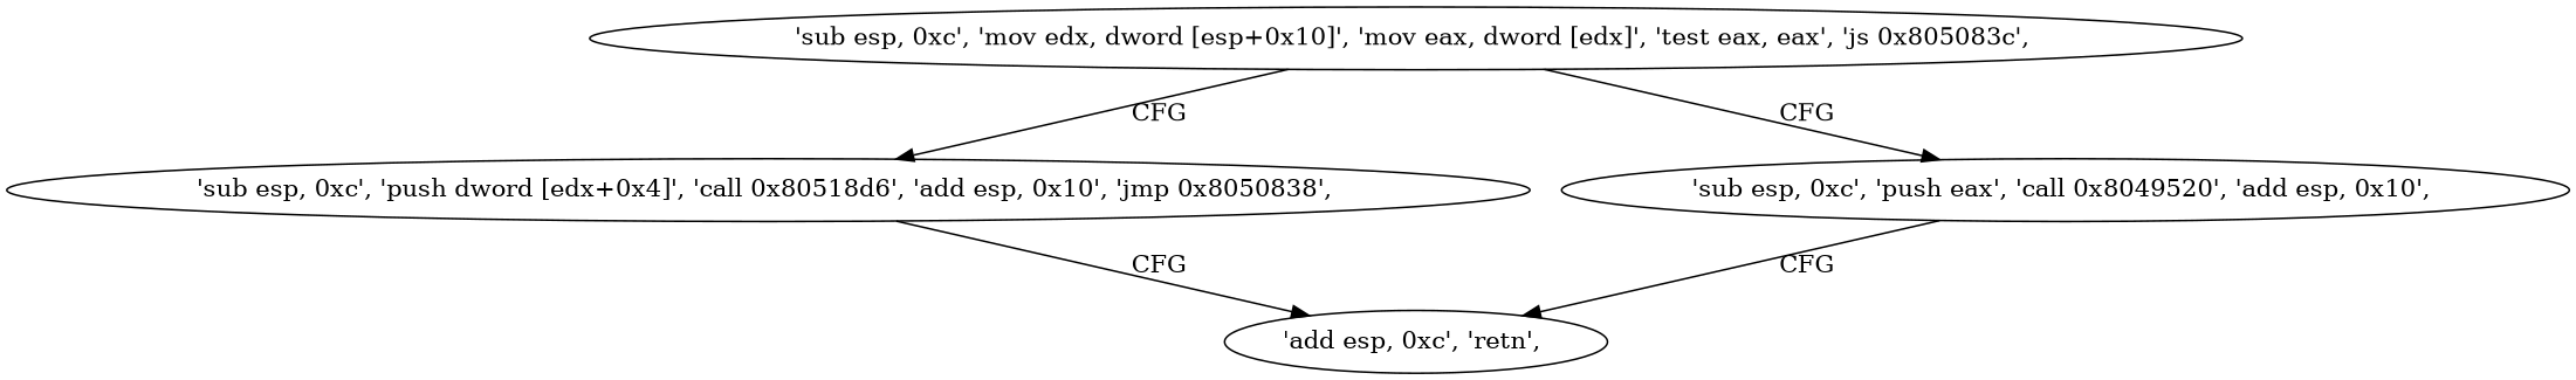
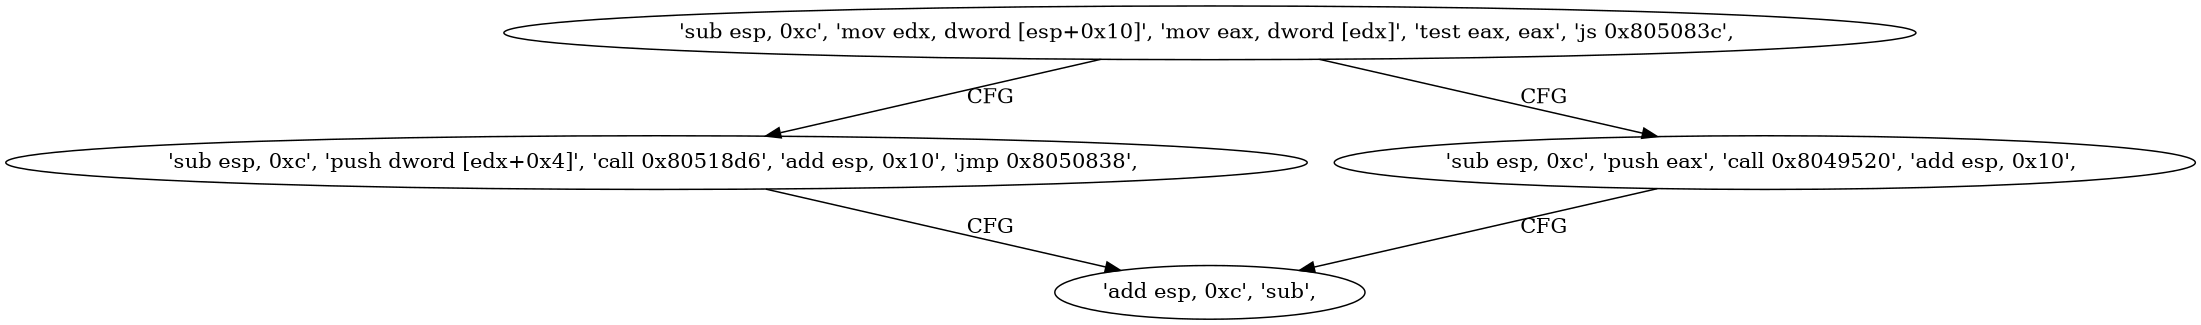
  digraph {
    n1 [label="'sub esp, 0xc', 'mov edx, dword [esp+0x10]', 'mov eax, dword [edx]', 'test eax, eax', 'js 0x805083c', "]
    n2 [label="'sub esp, 0xc', 'push dword [edx+0x4]', 'call 0x80518d6', 'add esp, 0x10', 'jmp 0x8050838', "]
    n3 [label="'sub esp, 0xc', 'push eax', 'call 0x8049520', 'add esp, 0x10', "]
-   n4 [label="'add esp, 0xc', 'retn', "]
+   n4 [label="'add esp, 0xc', 'sub',"]
    n1 -> n2 [label=CFG]
    n1 -> n3 [label=CFG]
    n2 -> n4 [label=CFG]
    n3 -> n4 [label=CFG]
  }
